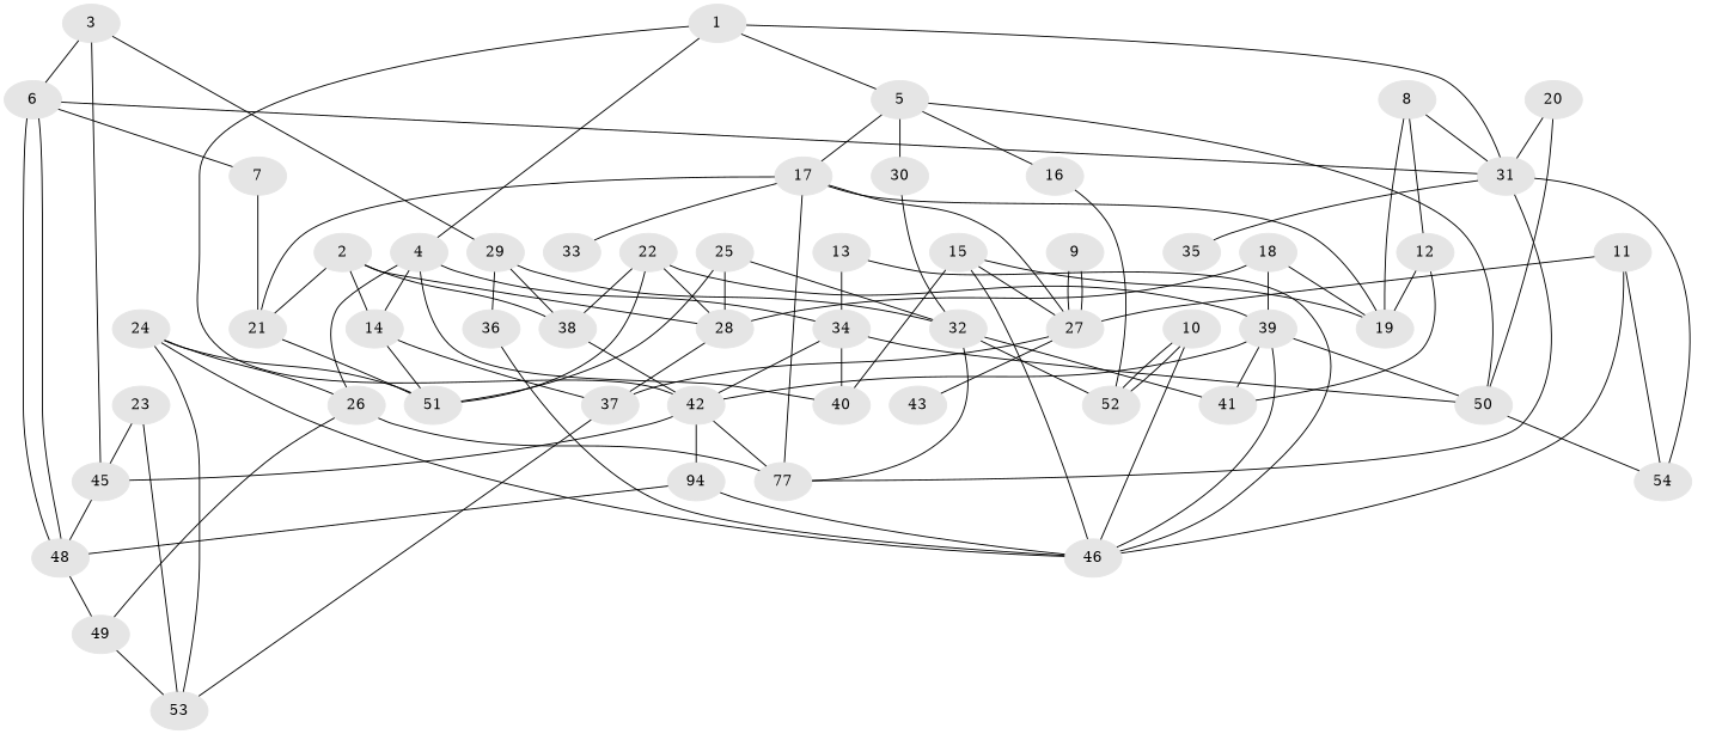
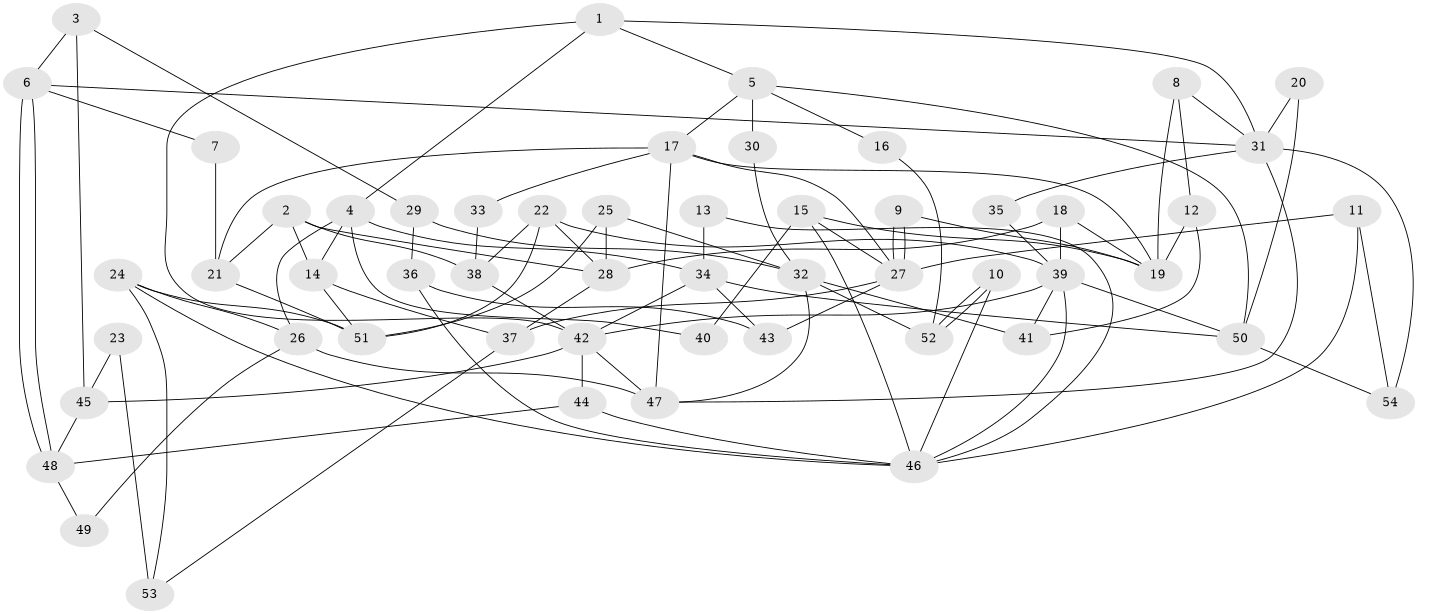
  graph {
    node [color=gray90 style=filled]
    1
    4
    5
    31
    42
    14
    26
    34
    40
    16
    17
    30
    50
    54
-   47 [label=77]
+   47
    35
    45
-   44 [label=94]
+   44
    2
    21
    38
    28
    51
    37
    3
    6
    29
    7
    48
    32
    36
    49
    43
    52
    19
    27
    33
    8
    12
    41
    9
    10
    46
    11
    13
    53
    15
    18
    39
    20
    22
    23
    24
    25
    1 -- 4
    1 -- 5
    1 -- 31
    1 -- 42
    4 -- 14
    4 -- 26
    4 -- 34
    4 -- 40
    5 -- 16
    5 -- 17
    5 -- 30
    5 -- 50
    31 -- 54
    31 -- 47
    31 -- 35
    42 -- 47
    42 -- 45
    42 -- 44
    14 -- 51
    14 -- 37
    26 -- 47
    26 -- 49
    34 -- 42
    34 -- 50
-   34 -- 40
+   34 -- 43
    16 -- 52
    17 -- 47
    17 -- 21
    17 -- 19
    17 -- 27
    17 -- 33
    30 -- 32
    50 -- 54
+   35 -- 39
    45 -- 48
    44 -- 48
    44 -- 46
    2 -- 14
    2 -- 21
    2 -- 38
    2 -- 28
    21 -- 51
    38 -- 42
    28 -- 37
    37 -- 53
    3 -- 45
    3 -- 6
    3 -- 29
    6 -- 31
    6 -- 7
    6 -- 48
    6 -- 48
    29 -- 32
    29 -- 36
    7 -- 21
    48 -- 49
    32 -- 47
    32 -- 52
    32 -- 41
+   36 -- 43
    36 -- 46
-   49 -- 53
    27 -- 37
    27 -- 43
-   29 -- 38
+   33 -- 38
    8 -- 31
    8 -- 19
    8 -- 12
    12 -- 19
    12 -- 41
+   9 -- 19
    9 -- 27
    9 -- 27
    10 -- 52
    10 -- 52
    10 -- 46
    11 -- 54
    11 -- 27
    11 -- 46
    13 -- 34
    13 -- 46
    15 -- 40
    15 -- 19
    15 -- 27
    15 -- 46
    18 -- 28
    18 -- 19
    18 -- 39
    39 -- 42
    39 -- 50
    39 -- 41
    39 -- 46
    20 -- 31
    20 -- 50
    22 -- 38
    22 -- 28
    22 -- 51
    22 -- 39
    23 -- 45
    23 -- 53
    24 -- 26
    24 -- 51
    24 -- 46
    24 -- 53
    25 -- 28
    25 -- 51
    25 -- 32
  }
